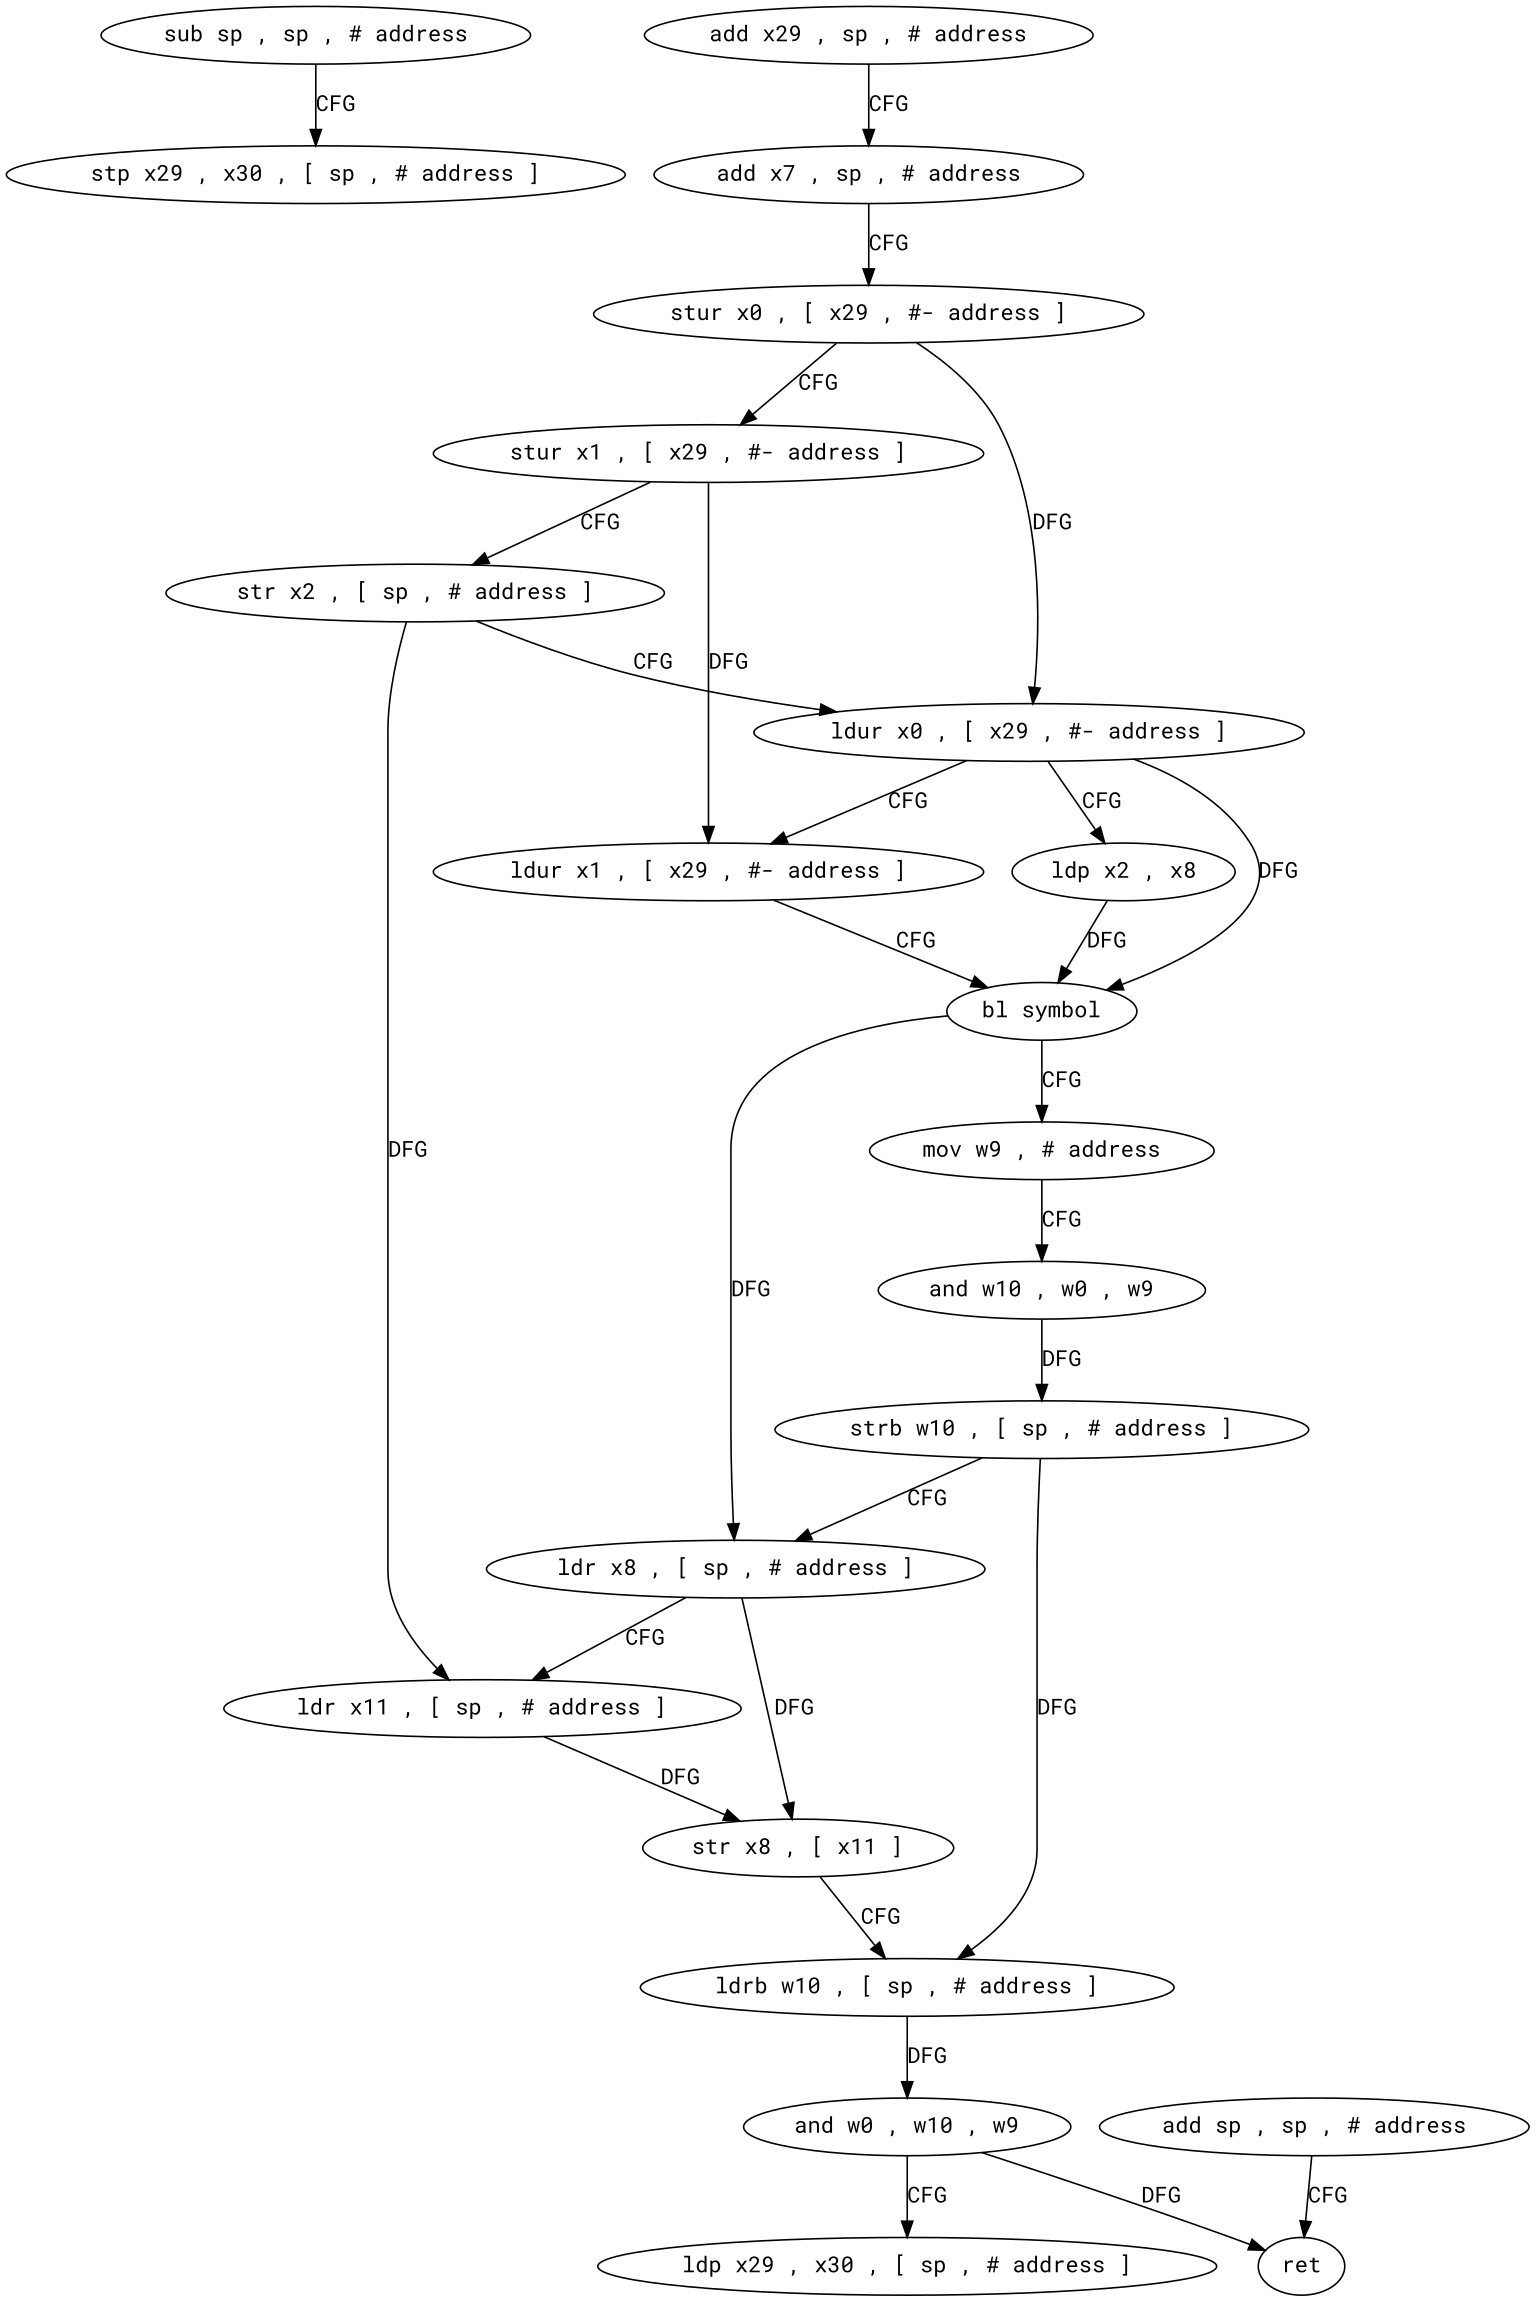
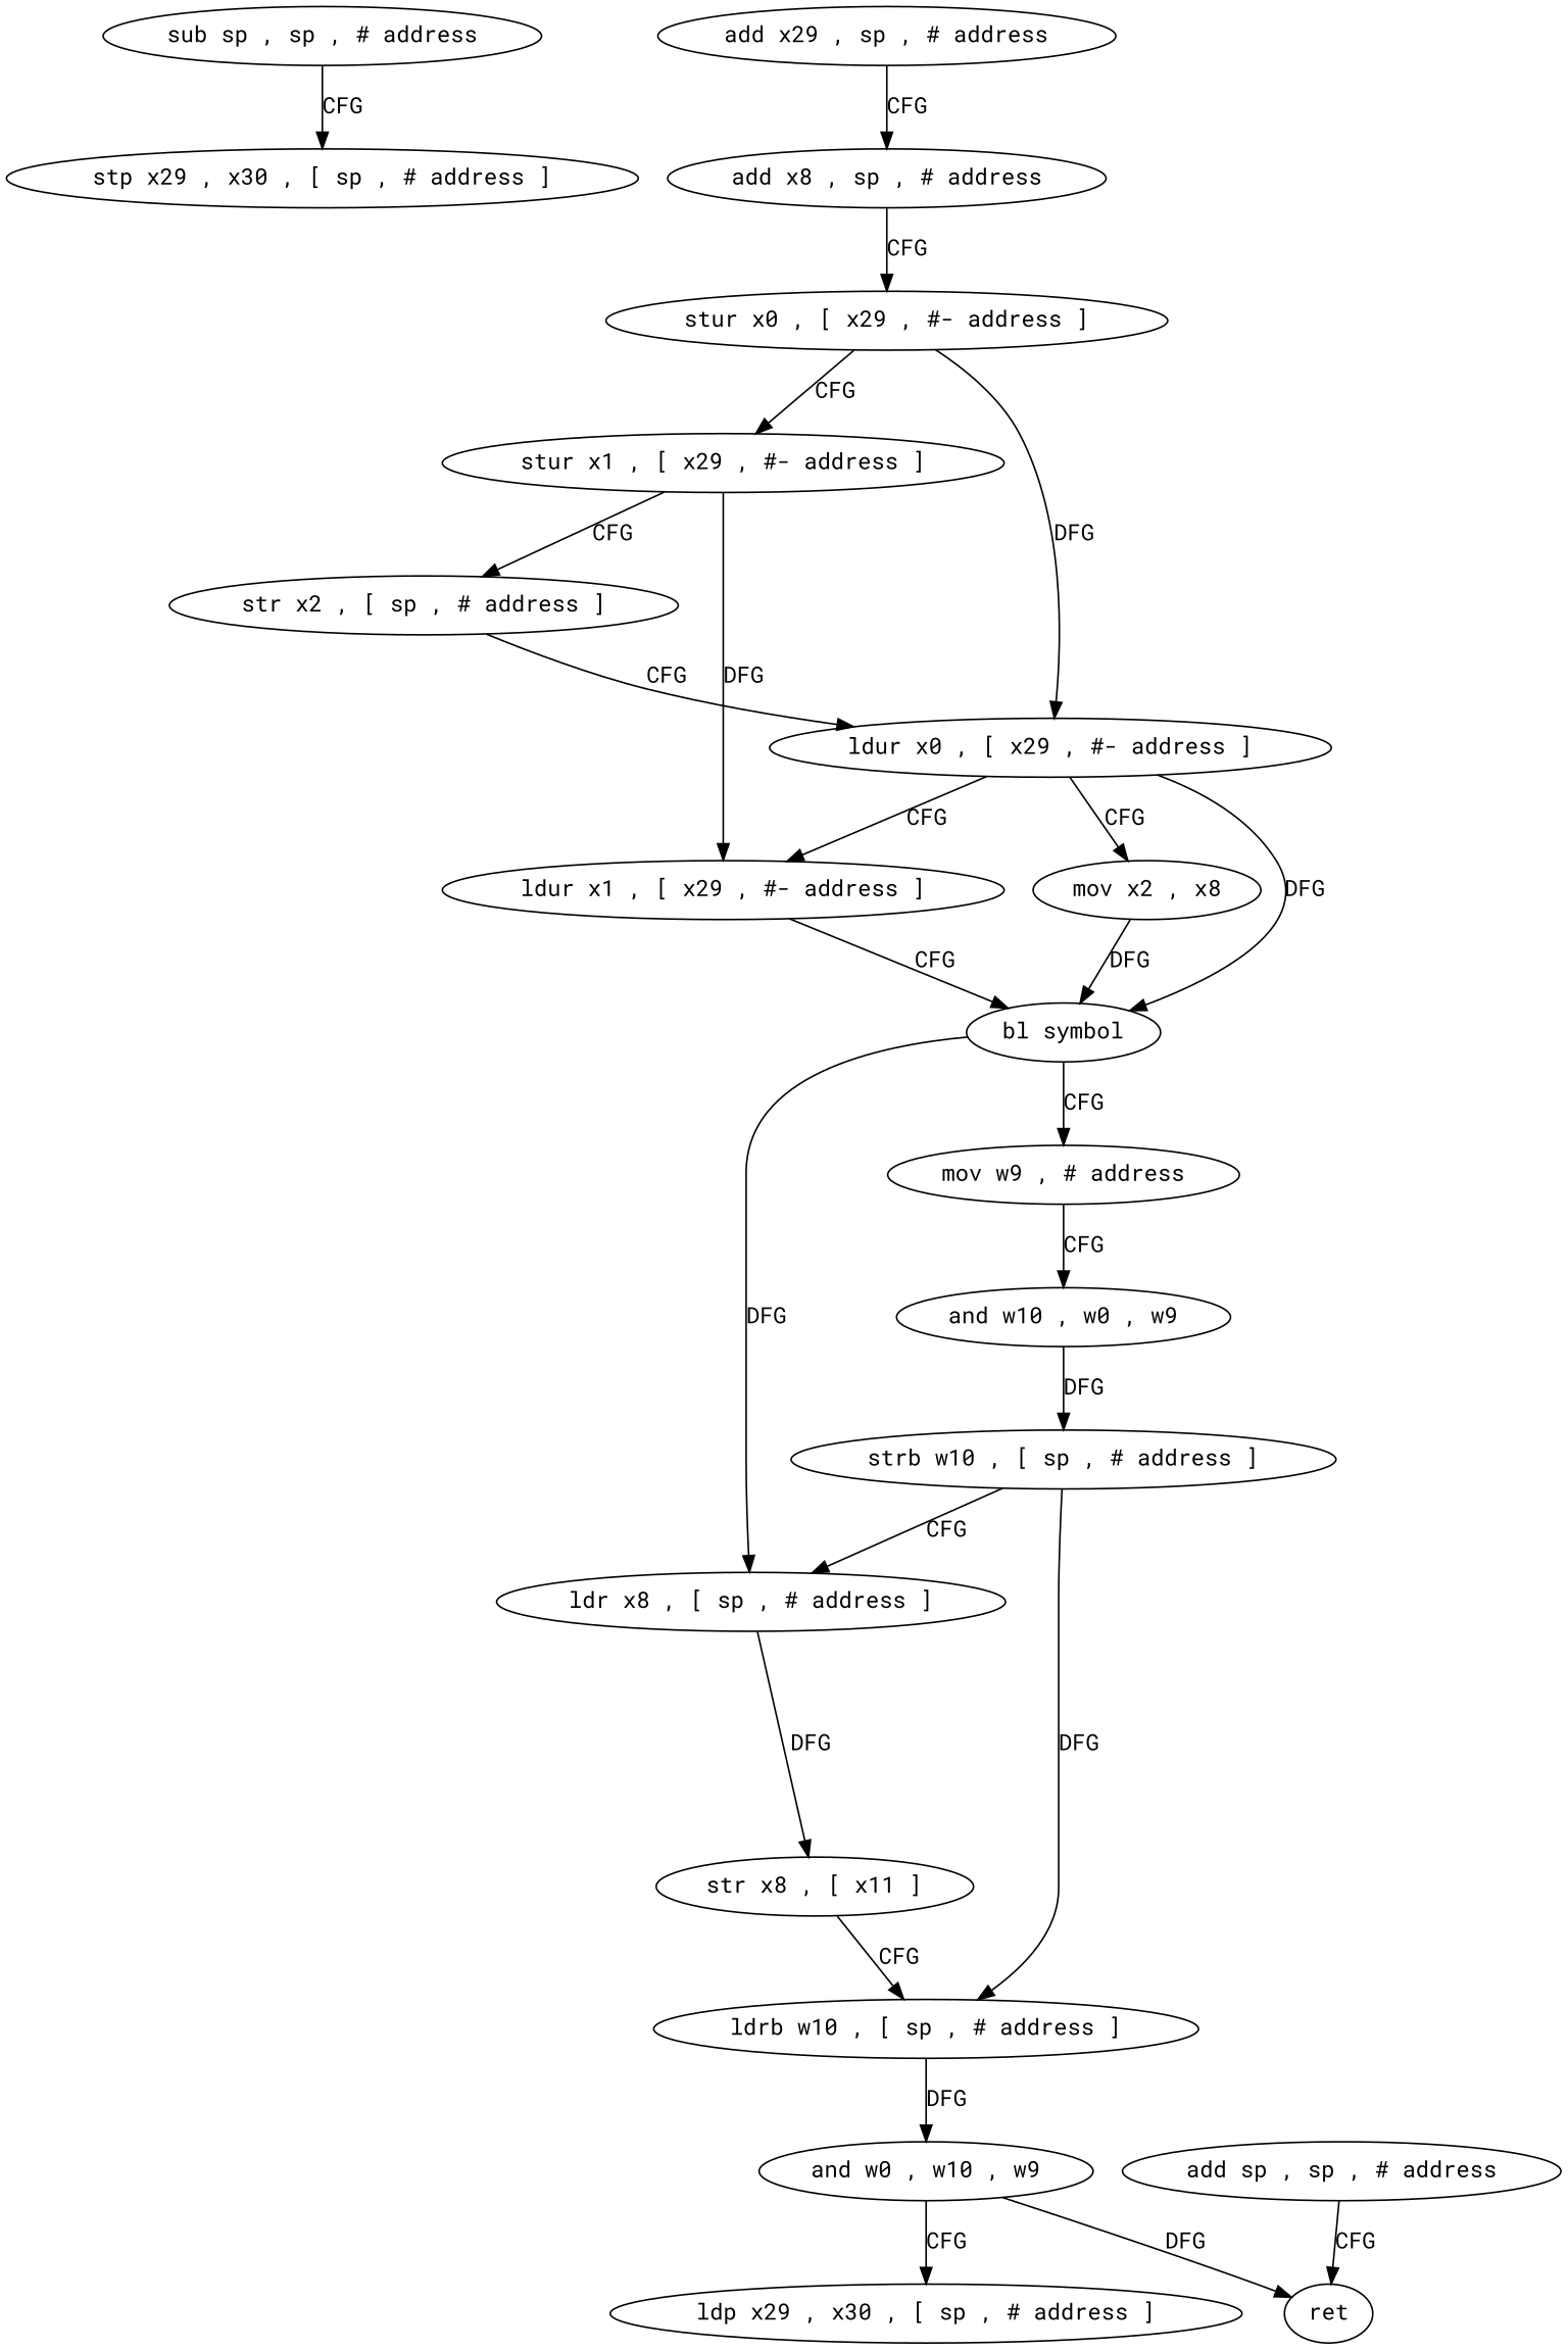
  digraph {
    fontname="Roboto Mono"
    node [fontname="Roboto Mono"]
    edge [fontname="Roboto Mono"]
    n1 [label="sub sp , sp , # address"]
    n2 [label="stp x29 , x30 , [ sp , # address ]"]
    n3 [label="add x29 , sp , # address"]
-   n4 [label="add x7 , sp , # address"]
+   n4 [label="add x8 , sp , # address"]
    n5 [label="stur x0 , [ x29 , #- address ]"]
    n6 [label="stur x1 , [ x29 , #- address ]"]
    n7 [label="ldur x0 , [ x29 , #- address ]"]
    n8 [label="str x2 , [ sp , # address ]"]
    n9 [label="ldur x1 , [ x29 , #- address ]"]
    n10 [label="bl symbol"]
-   n11 [label="ldp x2 , x8"]
-   n12 [label="ldr x11 , [ sp , # address ]"]
+   n11 [label="mov x2 , x8"]
    n13 [label="str x8 , [ x11 ]"]
    n14 [label="mov w9 , # address"]
    n15 [label="ldr x8 , [ sp , # address ]"]
    n16 [label="and w10 , w0 , w9"]
    n17 [label="strb w10 , [ sp , # address ]"]
    n18 [label="ldrb w10 , [ sp , # address ]"]
    n19 [label="and w0 , w10 , w9"]
    n20 [label="ldp x29 , x30 , [ sp , # address ]"]
    n21 [label=ret]
    n22 [label="add sp , sp , # address"]
    n1 -> n2 [label=CFG]
    n3 -> n4 [label=CFG]
    n4 -> n5 [label=CFG]
    n5 -> n6 [label=CFG]
    n5 -> n7 [label=DFG]
    n6 -> n8 [label=CFG]
    n6 -> n9 [label=DFG]
    n7 -> n9 [label=CFG]
    n7 -> n10 [label=DFG]
    n7 -> n11 [label=CFG]
    n8 -> n7 [label=CFG]
-   n8 -> n12 [label=DFG]
    n9 -> n10 [label=CFG]
    n10 -> n14 [label=CFG]
    n10 -> n15 [label=DFG]
    n11 -> n10 [label=DFG]
-   n12 -> n13 [label=DFG]
    n13 -> n18 [label=CFG]
    n14 -> n16 [label=CFG]
-   n15 -> n12 [label=CFG]
    n15 -> n13 [label=DFG]
    n16 -> n17 [label=DFG]
    n17 -> n15 [label=CFG]
    n17 -> n18 [label=DFG]
    n18 -> n19 [label=DFG]
    n19 -> n20 [label=CFG]
    n19 -> n21 [label=DFG]
    n22 -> n21 [label=CFG]
  }
